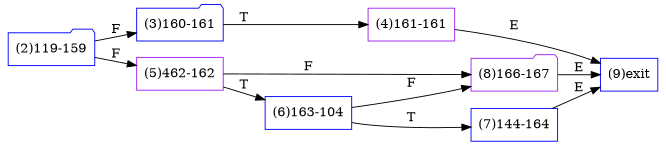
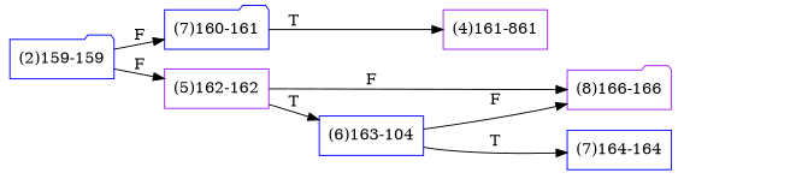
  digraph {
    rankdir=LR
    node [color=blue shape=box]
-   n1 [label="(2)119-159" shape=folder]
-   n2 [label="(3)160-161" shape=folder]
-   n3 [color=purple label="(5)462-162"]
-   n4 [color=purple label="(4)161-161"]
-   n5 [color=purple label="(8)166-167" shape=folder]
+   n1 [label="(2)159-159" shape=folder]
+   n2 [label="(7)160-161" shape=folder]
+   n3 [color=purple label="(5)162-162"]
+   n4 [color=purple label="(4)161-861"]
+   n5 [color=purple label="(8)166-166" shape=folder]
    n6 [label="(6)163-104"]
-   n7 [label="(9)exit"]
-   n8 [label="(7)144-164"]
+   n8 [label="(7)164-164"]
    n1 -> n2 [label=F]
    n1 -> n3 [label=F]
    n2 -> n4 [label=T]
    n3 -> n5 [label=F]
    n3 -> n6 [label=T]
-   n4 -> n7 [label=E]
-   n5 -> n7 [label=E]
    n6 -> n5 [label=F]
    n6 -> n8 [label=T]
-   n8 -> n7 [label=E]
  }
